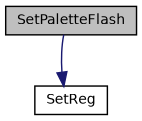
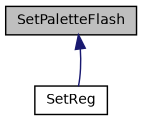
  digraph {
    rankdir=TB
    node [color=black fontname=Helvetica fontsize=10 shape=record style=filled]
    n1 [fillcolor=grey75 fontcolor=black height=0.2 label=SetPaletteFlash width=0.4]
    n2 [fillcolor=white height=0.2 label=SetReg width=0.4]
-   n1 -> n2 [color=midnightblue fontname=Helvetica fontsize=10 labelfontname=Helvetica labelfontsize=10 style=solid]
+   n2 -> n1 [color=midnightblue fontname=Helvetica fontsize=10 labelfontname=Helvetica labelfontsize=10 style=solid]
  }
